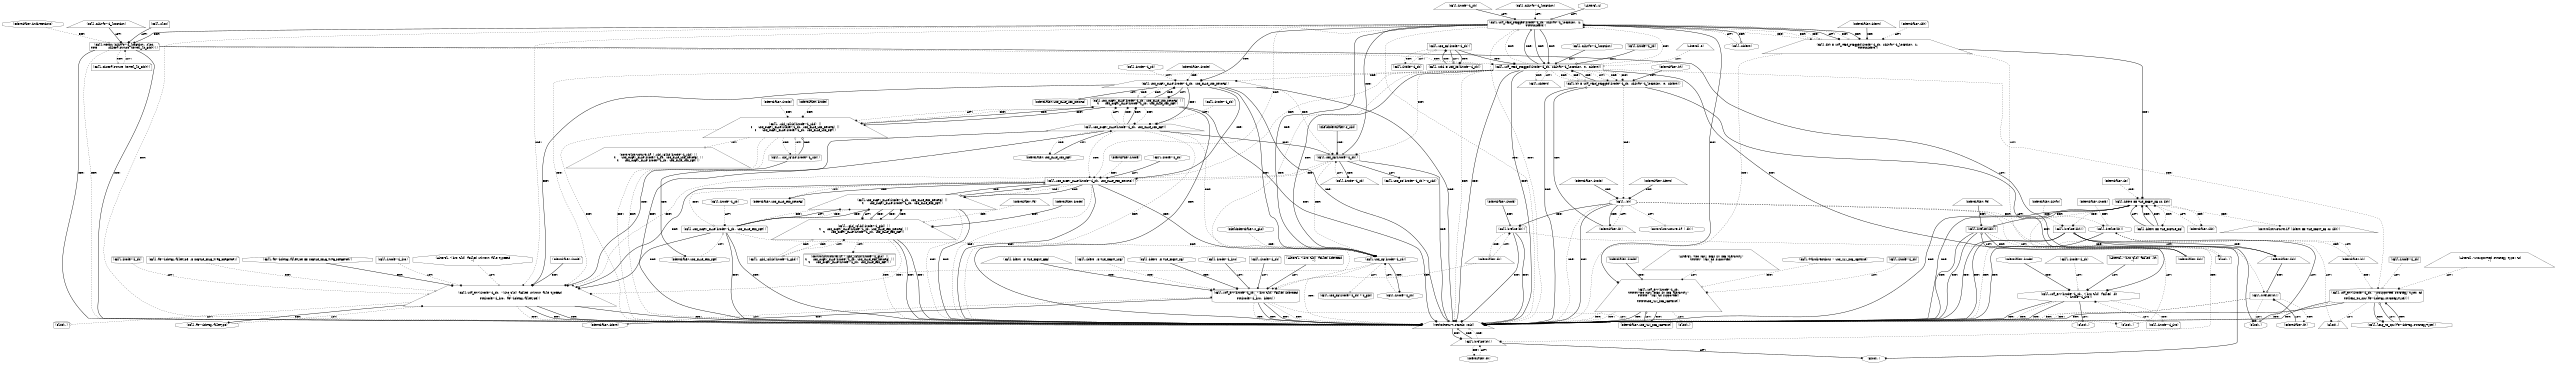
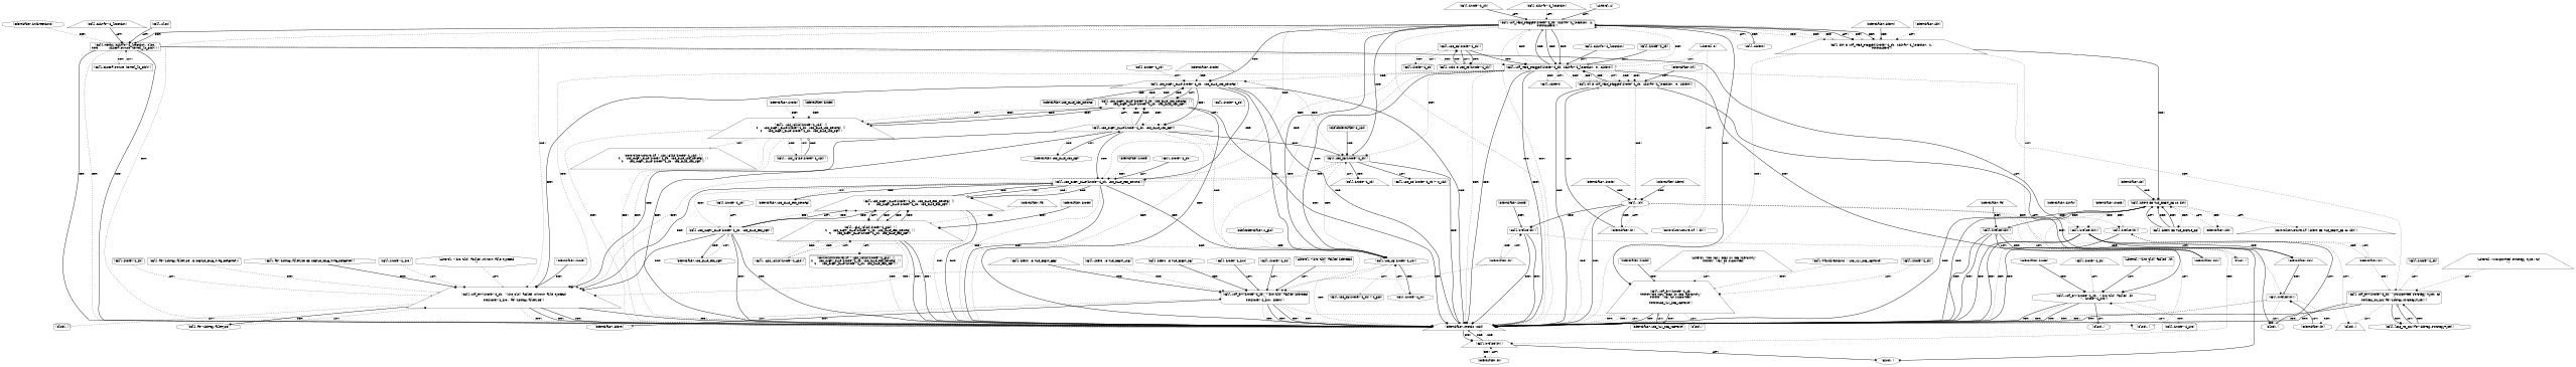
  digraph {
    fontname="DejaVu Sans Mono"
    node [fontname="DejaVu Sans Mono" shape=trapezium]
    edge [arrowhead=box fontname="DejaVu Sans Mono" style=dashed]
    n1 [label="(Call,udf_read_ptagged(inode->i_sb, &iinfo->i_location, 1,\n \t\t\t\t\t&ident))" shape=cylinder]
    n2 [label="(Call,udf_read_ptagged(inode->i_sb, &iinfo->i_location, 0, &ident))" shape=cylinder]
    n3 [label="(Call,memcpy(&iinfo->i_location, &loc,\n\t\t\t\t       sizeof(struct kernel_lb_addr)))" shape=note]
    n4 [label="(Call,ibh = udf_read_ptagged(inode->i_sb, &iinfo->i_location, 1,\n \t\t\t\t\t&ident))"]
    n5 [label="(Call,udf_err(inode->i_sb,\n\t\t\t\t\t\t\"too many ICBs in ICB hierarchy\"\n\t\t\t\t\t\t\" (max %d supported)\n\",\n\t\t\t\t\t\tUDF_MAX_ICB_NESTING))"]
    n6 [label="(Call,UDF_QUERY_FLAG(inode->i_sb, UDF_FLAG_UID_IGNORE))"]
    n7 [label="(Call,UDF_SB(inode->i_sb))" shape=cylinder]
    n8 [label="(Call,UDF_QUERY_FLAG(inode->i_sb, UDF_FLAG_GID_IGNORE))" shape=note]
    n9 [label="(Call,UDF_SB(inode->i_sb))" shape=octagon]
    n10 [label="(Call,udf_err(inode->i_sb, \"(ino %ld) failed unknown file type=%d\n\",\n\t\t\tinode->i_ino, fe->icbTag.fileType))"]
    n11 [label="(Call,&ident)" shape=octagon]
-   n12 [label="(MethodReturn,static void)"]
+   n12 [label="(Identifier,static void)"]
    n13 [label="(Call,bh = udf_read_ptagged(inode->i_sb, &iinfo->i_location, 0, &ident))" shape=cylinder]
    n14 [label="(Call,udf_err(inode->i_sb, \"(ino %ld) failed !bh\n\", inode->i_ino))" shape=octagon]
    n15 [label="(Call,udf_err(inode->i_sb, \"(ino %ld) failed ident=%d\n\",\n\t\t\tinode->i_ino, ident))" shape=cylinder]
    n16 [label="(Call,udf_err(inode->i_sb, \"unsupported strategy type: %d\n\",\n\t\t\tle16_to_cpu(fe->icbTag.strategyType)))" shape=cylinder]
    n17 [label="(Call,&ident)"]
    n18 [label="(Block,)" shape=octagon]
    n19 [label="(Call,sizeof(struct kernel_lb_addr))" shape=note]
    n20 [label="(Call,ident == TAG_IDENT_IE && ibh)" shape=cylinder]
    n21 [label="(Block,)" shape=note]
    n22 [label="(Block,)" shape=cylinder]
    n23 [label="(Identifier,UDF_MAX_ICB_NESTING)" shape=cylinder]
    n24 [label="(Call,UDF_QUERY_FLAG(inode->i_sb, UDF_FLAG_UID_IGNORE) ||\n\t    UDF_QUERY_FLAG(inode->i_sb, UDF_FLAG_UID_SET))" shape=cylinder]
    n25 [label="(Call,UDF_QUERY_FLAG(inode->i_sb, UDF_FLAG_UID_SET))"]
    n26 [label="(Identifier,UDF_FLAG_UID_IGNORE)" shape=cylinder]
    n27 [label="(Call,UDF_SB(inode->i_sb)->s_uid)" shape=note]
    n28 [label="(Call,inode->i_sb)"]
    n29 [label="(Call,UDF_QUERY_FLAG(inode->i_sb, UDF_FLAG_GID_IGNORE) ||\n\t    UDF_QUERY_FLAG(inode->i_sb, UDF_FLAG_GID_SET))"]
    n30 [label="(Call,UDF_QUERY_FLAG(inode->i_sb, UDF_FLAG_GID_SET))" shape=note]
    n31 [label="(Identifier,UDF_FLAG_GID_IGNORE)" shape=note]
    n32 [label="(Call,UDF_SB(inode->i_sb)->s_gid)" shape=cylinder]
    n33 [label="(Call,inode->i_sb)" shape=octagon]
    n34 [label="(Call,fe->icbTag.fileType)" shape=octagon]
    n35 [label="(Block,)" shape=cylinder]
    n36 [label="(Call,brelse(bh))"]
    n37 [label="(Call,!bh)" shape=octagon]
    n38 [label="(Block,)" shape=octagon]
    n39 [label="(Block,)" shape=octagon]
    n40 [label="(Call,inode->i_ino)" shape=note]
    n41 [label="(Block,)" shape=octagon]
    n42 [label="(Identifier,ident)" shape=octagon]
    n43 [label="(Block,)"]
    n44 [label="(Call,le16_to_cpu(fe->icbTag.strategyType))" shape=octagon]
    n45 [label="(Call,UDF_SB(inode->i_sb))" shape=note]
    n46 [label="(Call,*sbi = UDF_SB(inode->i_sb))" shape=cylinder]
    n47 [label="(Call,inode->i_sb)" shape=cylinder]
    n48 [label="(Call,brelse(bh))" shape=note]
    n49 [label="(Call,brelse(bh))" shape=note]
    n50 [label="(Call,brelse(bh))" shape=octagon]
    n51 [label="(ControlStructure,if (!bh))" shape=octagon]
    n52 [label="(Identifier,bh)"]
    n53 [label="(Identifier,bh)"]
    n54 [label="(Identifier,bh)" shape=octagon]
    n55 [label="(Identifier,bh)"]
    n56 [label="(Identifier,bh)" shape=octagon]
    n57 [label="(Call,brelse(ibh))" shape=note]
    n58 [label="(Call,brelse(ibh))" shape=cylinder]
    n59 [label="(ControlStructure,if (ident == TAG_IDENT_IE && ibh))"]
    n60 [label="(Call,ident == TAG_ICBTAG_IE)" shape=note]
    n61 [label="(Identifier,ibh)" shape=note]
    n62 [label="(Identifier,ibh)"]
    n63 [label="(Identifier,ibh)" shape=note]
    n64 [label="(Call,!uid_valid(inode->i_uid) ||\n\t    UDF_QUERY_FLAG(inode->i_sb, UDF_FLAG_UID_IGNORE) ||\n\t    UDF_QUERY_FLAG(inode->i_sb, UDF_FLAG_UID_SET))"]
    n65 [label="(Identifier,UDF_FLAG_UID_SET)" shape=octagon]
    n66 [label="(Call,!uid_valid(inode->i_uid))" shape=cylinder]
    n67 [label="(ControlStructure,if (!uid_valid(inode->i_uid) ||\n\t    UDF_QUERY_FLAG(inode->i_sb, UDF_FLAG_UID_IGNORE) ||\n\t    UDF_QUERY_FLAG(inode->i_sb, UDF_FLAG_UID_SET)))"]
    n68 [label="(Call,!gid_valid(inode->i_gid) ||\n\t    UDF_QUERY_FLAG(inode->i_sb, UDF_FLAG_GID_IGNORE) ||\n\t    UDF_QUERY_FLAG(inode->i_sb, UDF_FLAG_GID_SET))"]
    n69 [label="(Identifier,UDF_FLAG_GID_SET)" shape=octagon]
    n70 [label="(Call,!gid_valid(inode->i_gid))" shape=note]
    n71 [label="(ControlStructure,if (!gid_valid(inode->i_gid) ||\n\t    UDF_QUERY_FLAG(inode->i_sb, UDF_FLAG_GID_IGNORE) ||\n\t    UDF_QUERY_FLAG(inode->i_sb, UDF_FLAG_GID_SET)))" shape=cylinder]
    n72 [label="(Identifier,inode)" shape=note]
    n73 [label="(Call,&loc)" shape=note]
    n74 [label="(Identifier,inode)"]
    n75 [label="(Call,inode->i_sb)" shape=octagon]
    n76 [label="(Call,inode->i_sb)" shape=cylinder]
    n77 [label="(Call,inode->i_sb)" shape=cylinder]
    n78 [label="(Identifier,inode)" shape=cylinder]
    n79 [label="(Call,fe->icbTag.fileType != ICBTAG_FILE_TYPE_DIRECTORY)" shape=note]
    n80 [label="(Identifier,bh)" shape=octagon]
    n81 [label="(Call,inode->i_sb)" shape=cylinder]
    n82 [label="(FieldIdentifier,s_gid)" shape=octagon]
    n83 [label="(Call,inode->i_sb)" shape=octagon]
    n84 [label="(Call,inode->i_ino)" shape=octagon]
    n85 [label="(Call,fe->icbTag.fileType == ICBTAG_FILE_TYPE_DIRECTORY)" shape=octagon]
    n86 [label="(Call,inode->i_sb)" shape=octagon]
    n87 [label="(Identifier,fe)"]
    n88 [label="(Call,++indirections > UDF_MAX_ICB_NESTING)" shape=octagon]
    n89 [label="(Call,inode->i_sb)"]
    n90 [label="(Call,inode->i_ino)" shape=note]
    n91 [label="(Identifier,inode)" shape=note]
    n92 [label="(Identifier,fe)"]
    n93 [label="(Identifier,ibh)" shape=note]
    n94 [label="(Call,inode->i_sb)" shape=note]
    n95 [label="(Literal,\"(ino %ld) failed ident=%d\n\")" shape=cylinder]
    n96 [label="(Literal,\"unsupported strategy type: %d\n\")"]
    n97 [label="(Identifier,inode)" shape=cylinder]
    n98 [label="(Call,inode->i_sb)" shape=cylinder]
    n99 [label="(Literal,\"(ino %ld) failed unknown file type=%d\n\")" shape=octagon]
    n100 [label="(Call,inode->i_sb)"]
    n101 [label="(Call,&iinfo->i_location)"]
    n102 [label="(Identifier,indirections)" shape=octagon]
    n103 [label="(Identifier,inode)" shape=note]
    n104 [label="(Call,ident != TAG_IDENT_EFE)"]
    n105 [label="(Call,inode->i_sb)" shape=note]
    n106 [label="(Identifier,ident)"]
    n107 [label="(Identifier,inode)" shape=cylinder]
    n108 [label="(Call,&iinfo->i_location)"]
    n109 [label="(Literal,0)"]
    n110 [label="(Identifier,inode)" shape=cylinder]
    n111 [label="(Identifier,inode)"]
    n112 [label="(Call,ident != TAG_IDENT_USE)" shape=note]
    n113 [label="(Identifier,ident)"]
    n114 [label="(Literal,\"(ino %ld) failed !bh\n\")" shape=cylinder]
    n115 [label="(Call,&iinfo->i_location)" shape=octagon]
    n116 [label="(Literal,1)" shape=octagon]
    n117 [label="(Call,ident != TAG_IDENT_FE)" shape=octagon]
    n118 [label="(Identifier,iinfo)" shape=note]
    n119 [label="(Identifier,inode)" shape=octagon]
    n120 [label="(Identifier,inode)" shape=note]
    n121 [label="(FieldIdentifier,s_uid)" shape=cylinder]
    n122 [label="(Literal,\"too many ICBs in ICB hierarchy\"\n\t\t\t\t\t\t\" (max %d supported)\n\")"]
    n123 [label="(Identifier,ie)" shape=note]
    n1 -> n2 [arrowhead=dot label="DDG: " style=bold]
    n1 -> n2 [arrowhead=dot label="DDG: " style=bold]
    n1 -> n3 [arrowhead=dot label="DDG: " style=bold]
    n1 -> n4 [label="AST: " style=bold]
    n1 -> n4 [arrowhead=odot label="DDG: "]
    n1 -> n4 [arrowhead=dot label="DDG: " style=bold]
    n1 -> n4 [arrowhead=dot label="DDG: "]
    n1 -> n4 [arrowhead=odot label="DDG: "]
    n1 -> n5 [label="DDG: " style=bold]
    n1 -> n6 [label="DDG: " style=bold]
    n1 -> n7 [arrowhead=odot label="DDG: " style=bold]
    n1 -> n8 [arrowhead=dot label="DDG: "]
    n1 -> n9 [label="DDG: " style=bold]
    n1 -> n10 [arrowhead=dot label="DDG: "]
    n1 -> n11 [arrowhead=odot label="CFG: " style=bold]
    n1 -> n12 [arrowhead=odot label="DDG: "]
    n1 -> n12 [arrowhead=odot label="DDG: "]
    n1 -> n12 [label="DDG: "]
    n2 -> n1 [arrowhead=dot label="DDG: "]
    n2 -> n1 [arrowhead=odot label="DDG: "]
    n2 -> n1 [arrowhead=odot label="DDG: " style=bold]
    n2 -> n6 [label="DDG: "]
    n2 -> n7 [label="DDG: "]
    n2 -> n8 [arrowhead=dot label="DDG: "]
    n2 -> n9 [label="DDG: " style=bold]
    n2 -> n10 [label="DDG: "]
    n2 -> n12 [label="DDG: "]
    n2 -> n12 [label="DDG: " style=bold]
    n2 -> n12 [label="DDG: " style=bold]
    n2 -> n13 [arrowhead=dot label="AST: "]
    n2 -> n13 [arrowhead=dot label="DDG: "]
    n2 -> n13 [label="DDG: "]
    n2 -> n13 [arrowhead=odot label="DDG: "]
    n2 -> n13 [arrowhead=odot label="DDG: "]
    n2 -> n14 [label="DDG: " style=bold]
    n2 -> n15 [label="DDG: "]
    n2 -> n16 [arrowhead=dot label="DDG: "]
    n2 -> n17 [arrowhead=odot label="CFG: "]
    n3 -> n2 [label="DDG: "]
    n3 -> n12 [arrowhead=dot label="DDG: " style=bold]
    n3 -> n12 [arrowhead=dot label="DDG: " style=bold]
    n3 -> n12 [arrowhead=dot label="DDG: "]
    n3 -> n18 [label="AST: " style=bold]
    n3 -> n19 [arrowhead=odot label="CFG: "]
    n4 -> n1 [arrowhead=dot label="CFG: "]
    n4 -> n12 [label="DDG: "]
    n4 -> n20 [label="DDG: " style=bold]
    n4 -> n21 [arrowhead=odot label="AST: "]
    n5 -> n12 [arrowhead=odot label="DDG: "]
    n5 -> n12 [label="DDG: " style=bold]
    n5 -> n12 [arrowhead=dot label="DDG: "]
    n5 -> n22 [arrowhead=odot label="AST: "]
    n5 -> n23 [arrowhead=dot label="CFG: " style=bold]
    n6 -> n7 [label="DDG: "]
    n6 -> n8 [arrowhead=odot label="CFG: " style=bold]
    n6 -> n9 [arrowhead=dot label="DDG: " style=bold]
    n6 -> n10 [arrowhead=dot label="DDG: " style=bold]
    n6 -> n12 [arrowhead=odot label="DDG: " style=bold]
    n6 -> n12 [arrowhead=odot label="DDG: " style=bold]
    n6 -> n24 [label="AST: " style=bold]
    n6 -> n24 [arrowhead=odot label="DDG: "]
    n6 -> n24 [arrowhead=odot label="DDG: "]
    n6 -> n25 [label="DDG: " style=bold]
-   n6 -> n26 [arrowhead=odot label="AST: " style=bold]
+   n6 -> n26 [arrowhead=odot label="CFG: " style=bold]
    n7 -> n8 [arrowhead=odot label="DDG: "]
    n7 -> n9 [arrowhead=dot label="DDG: "]
    n7 -> n10 [arrowhead=dot label="DDG: "]
    n7 -> n12 [arrowhead=odot label="DDG: " style=bold]
    n7 -> n27 [arrowhead=dot label="AST: " style=bold]
    n7 -> n28 [arrowhead=dot label="CFG: " style=bold]
    n8 -> n9 [arrowhead=odot label="DDG: " style=bold]
    n8 -> n10 [arrowhead=dot label="DDG: " style=bold]
    n8 -> n12 [arrowhead=dot label="DDG: " style=bold]
    n8 -> n12 [arrowhead=dot label="DDG: "]
    n8 -> n29 [arrowhead=odot label="AST: " style=bold]
    n8 -> n29 [arrowhead=dot label="DDG: "]
    n8 -> n29 [arrowhead=dot label="DDG: " style=bold]
    n8 -> n30 [arrowhead=odot label="DDG: "]
    n8 -> n31 [arrowhead=dot label="CFG: " style=bold]
    n9 -> n10 [label="DDG: "]
    n9 -> n12 [label="DDG: "]
    n9 -> n32 [arrowhead=odot label="AST: "]
    n9 -> n33 [arrowhead=dot label="CFG: " style=bold]
    n10 -> n12 [arrowhead=dot label="DDG: "]
    n10 -> n12 [arrowhead=dot label="DDG: " style=bold]
    n10 -> n12 [arrowhead=dot label="DDG: " style=bold]
    n10 -> n12 [label="DDG: " style=bold]
    n10 -> n34 [arrowhead=dot label="CFG: " style=bold]
    n10 -> n35 [arrowhead=odot label="AST: "]
    n11 -> n1 [arrowhead=odot label="AST: "]
    n12 -> n36 [label="CFG: " style=bold]
    n13 -> n2 [label="CFG: " style=bold]
    n13 -> n12 [label="DDG: " style=bold]
    n13 -> n37 [arrowhead=dot label="DDG: "]
    n13 -> n38 [arrowhead=dot label="AST: " style=bold]
    n14 -> n12 [arrowhead=dot label="DDG: " style=bold]
    n14 -> n12 [label="DDG: " style=bold]
    n14 -> n12 [label="DDG: "]
    n14 -> n39 [arrowhead=odot label="AST: " style=bold]
    n14 -> n40 [arrowhead=odot label="CFG: "]
    n15 -> n12 [arrowhead=dot label="DDG: "]
    n15 -> n12 [arrowhead=dot label="DDG: " style=bold]
    n15 -> n12 [label="DDG: " style=bold]
    n15 -> n12 [label="DDG: "]
    n15 -> n41 [label="AST: "]
    n15 -> n42 [arrowhead=odot label="CFG: " style=bold]
    n16 -> n12 [arrowhead=dot label="DDG: " style=bold]
    n16 -> n12 [arrowhead=odot label="DDG: "]
    n16 -> n12 [arrowhead=dot label="DDG: " style=bold]
    n16 -> n43 [arrowhead=odot label="AST: "]
    n16 -> n44 [label="CFG: " style=bold]
    n17 -> n2 [arrowhead=odot label="AST: "]
    n19 -> n3 [arrowhead=dot label="AST: "]
    n20 -> n12 [arrowhead=odot label="DDG: " style=bold]
    n20 -> n12 [arrowhead=dot label="DDG: " style=bold]
    n20 -> n57 [label="DDG: "]
    n20 -> n58 [arrowhead=odot label="DDG: " style=bold]
-   n20 -> n59 [arrowhead=dot label="DDG: "]
+   n20 -> n59 [arrowhead=dot label="AST: "]
    n20 -> n60 [label="CFG: "]
    n20 -> n61 [label="CFG: "]
    n23 -> n5 [arrowhead=odot label="AST: " style=bold]
    n24 -> n6 [label="CFG: " style=bold]
    n24 -> n12 [arrowhead=odot label="DDG: " style=bold]
    n24 -> n12 [label="DDG: " style=bold]
    n24 -> n25 [label="CFG: "]
    n24 -> n64 [arrowhead=dot label="AST: "]
    n24 -> n64 [arrowhead=dot label="DDG: " style=bold]
    n24 -> n64 [arrowhead=dot label="DDG: " style=bold]
    n25 -> n7 [arrowhead=odot label="DDG: " style=bold]
-   n25 -> n8 [arrowhead=dot label="DDG: "]
+   n25 -> n8 [arrowhead=dot label="DDG: " style=bold]
    n25 -> n9 [label="DDG: "]
    n25 -> n10 [label="DDG: " style=bold]
    n25 -> n12 [arrowhead=dot label="DDG: "]
    n25 -> n12 [label="DDG: " style=bold]
    n25 -> n24 [label="AST: "]
    n25 -> n24 [label="DDG: "]
    n25 -> n24 [label="DDG: " style=bold]
    n25 -> n65 [label="CFG: "]
    n28 -> n7 [arrowhead=dot label="AST: "]
    n29 -> n8 [arrowhead=odot label="CFG: " style=bold]
    n29 -> n12 [arrowhead=dot label="DDG: " style=bold]
    n29 -> n12 [arrowhead=dot label="DDG: "]
    n29 -> n30 [arrowhead=odot label="CFG: "]
    n29 -> n68 [label="AST: " style=bold]
    n29 -> n68 [arrowhead=odot label="DDG: " style=bold]
    n29 -> n68 [arrowhead=dot label="DDG: " style=bold]
    n30 -> n9 [arrowhead=dot label="DDG: "]
    n30 -> n10 [label="DDG: " style=bold]
    n30 -> n12 [arrowhead=odot label="DDG: " style=bold]
    n30 -> n12 [arrowhead=odot label="DDG: " style=bold]
    n30 -> n29 [arrowhead=dot label="AST: " style=bold]
    n30 -> n29 [arrowhead=dot label="DDG: "]
    n30 -> n29 [arrowhead=dot label="DDG: " style=bold]
-   n66 -> n69 [arrowhead=dot label="CFG: " style=bold]
+   n30 -> n69 [arrowhead=dot label="CFG: " style=bold]
    n31 -> n8 [arrowhead=odot label="AST: "]
    n33 -> n9 [label="AST: "]
    n34 -> n10 [label="AST: "]
    n36 -> n12 [arrowhead=odot label="DDG: " style=bold]
    n36 -> n12 [arrowhead=odot label="DDG: "]
    n36 -> n38 [arrowhead=dot label="AST: " style=bold]
    n36 -> n56 [arrowhead=dot label="CFG: "]
    n37 -> n12 [arrowhead=dot label="DDG: " style=bold]
    n37 -> n12 [arrowhead=dot label="DDG: "]
    n37 -> n36 [label="DDG: "]
    n37 -> n48 [label="DDG: " style=bold]
    n37 -> n49 [arrowhead=dot label="DDG: "]
    n37 -> n50 [label="DDG: "]
-   n37 -> n51 [arrowhead=odot label="AST: "]
+   n109 -> n51 [arrowhead=odot label="AST: "]
    n37 -> n52 [arrowhead=dot label="CFG: " style=bold]
    n40 -> n14 [label="AST: "]
    n42 -> n15 [arrowhead=dot label="AST: "]
    n44 -> n16 [arrowhead=odot label="AST: " style=bold]
    n44 -> n16 [arrowhead=dot label="DDG: " style=bold]
    n45 -> n2 [label="DDG: " style=bold]
    n45 -> n46 [arrowhead=odot label="AST: " style=bold]
    n45 -> n46 [label="DDG: " style=bold]
    n45 -> n47 [arrowhead=dot label="CFG: "]
    n46 -> n45 [label="CFG: " style=bold]
    n47 -> n45 [arrowhead=odot label="AST: "]
    n48 -> n12 [arrowhead=dot label="DDG: " style=bold]
    n48 -> n12 [label="DDG: " style=bold]
    n48 -> n41 [arrowhead=odot label="AST: "]
    n48 -> n53 [arrowhead=odot label="CFG: "]
    n49 -> n12 [arrowhead=dot label="DDG: "]
    n49 -> n12 [label="DDG: "]
    n49 -> n18 [label="AST: "]
    n49 -> n54 [arrowhead=dot label="CFG: "]
    n50 -> n12 [label="DDG: "]
    n50 -> n12 [arrowhead=odot label="DDG: " style=bold]
    n50 -> n43 [label="AST: "]
    n50 -> n55 [arrowhead=odot label="CFG: "]
    n52 -> n13 [arrowhead=odot label="CFG: " style=bold]
    n52 -> n37 [arrowhead=odot label="AST: "]
    n53 -> n15 [arrowhead=dot label="CFG: "]
    n53 -> n48 [label="AST: "]
    n54 -> n49 [label="AST: " style=bold]
    n55 -> n16 [arrowhead=odot label="CFG: "]
    n55 -> n50 [arrowhead=dot label="AST: "]
    n56 -> n36 [arrowhead=dot label="AST: "]
    n57 -> n12 [arrowhead=odot label="DDG: " style=bold]
    n57 -> n12 [arrowhead=odot label="DDG: " style=bold]
    n57 -> n18 [arrowhead=odot label="AST: " style=bold]
    n57 -> n62 [label="CFG: " style=bold]
    n58 -> n12 [arrowhead=odot label="DDG: " style=bold]
    n58 -> n12 [arrowhead=odot label="DDG: " style=bold]
    n58 -> n21 [arrowhead=dot label="AST: "]
    n58 -> n63 [arrowhead=odot label="CFG: " style=bold]
    n60 -> n20 [arrowhead=dot label="AST: " style=bold]
    n60 -> n20 [label="DDG: " style=bold]
    n60 -> n20 [arrowhead=dot label="DDG: " style=bold]
    n61 -> n20 [label="AST: "]
    n62 -> n49 [arrowhead=odot label="CFG: " style=bold]
    n62 -> n57 [arrowhead=odot label="AST: " style=bold]
    n63 -> n20 [arrowhead=dot label="CFG: "]
    n63 -> n58 [arrowhead=odot label="AST: " style=bold]
    n64 -> n12 [arrowhead=dot label="DDG: "]
    n64 -> n12 [label="DDG: "]
    n64 -> n12 [arrowhead=odot label="DDG: "]
    n64 -> n24 [label="CFG: "]
    n64 -> n66 [arrowhead=dot label="CFG: "]
    n64 -> n67 [arrowhead=odot label="AST: "]
    n65 -> n25 [arrowhead=dot label="AST: " style=bold]
    n66 -> n64 [arrowhead=odot label="AST: "]
    n66 -> n64 [arrowhead=odot label="DDG: " style=bold]
    n68 -> n12 [label="DDG: "]
    n68 -> n12 [arrowhead=dot label="DDG: " style=bold]
    n68 -> n12 [arrowhead=dot label="DDG: " style=bold]
    n68 -> n29 [label="CFG: " style=bold]
    n68 -> n70 [arrowhead=odot label="CFG: "]
    n68 -> n71 [label="AST: "]
    n69 -> n30 [arrowhead=odot label="AST: "]
    n70 -> n68 [label="AST: "]
    n70 -> n68 [arrowhead=odot label="DDG: "]
    n72 -> n64 [arrowhead=dot label="CFG: "]
    n73 -> n3 [label="AST: " style=bold]
    n74 -> n6 [arrowhead=dot label="CFG: "]
    n75 -> n8 [arrowhead=dot label="AST: " style=bold]
    n76 -> n10 [arrowhead=odot label="AST: "]
    n77 -> n16 [arrowhead=odot label="AST: "]
    n78 -> n8 [label="CFG: "]
    n79 -> n10 [arrowhead=odot label="DDG: "]
    n80 -> n13 [arrowhead=dot label="AST: " style=bold]
    n81 -> n2 [arrowhead=odot label="AST: " style=bold]
    n82 -> n9 [arrowhead=dot label="CFG: "]
    n83 -> n6 [label="AST: "]
    n84 -> n15 [arrowhead=odot label="AST: " style=bold]
    n85 -> n10 [label="DDG: " style=bold]
    n86 -> n30 [label="AST: "]
    n87 -> n68 [arrowhead=odot label="CFG: "]
    n88 -> n5 [arrowhead=odot label="DDG: "]
    n89 -> n14 [arrowhead=odot label="AST: "]
    n90 -> n10 [label="AST: "]
    n91 -> n50 [arrowhead=odot label="CFG: "]
    n92 -> n58 [arrowhead=dot label="CFG: " style=bold]
    n93 -> n4 [label="AST: "]
    n94 -> n15 [arrowhead=dot label="AST: " style=bold]
    n95 -> n15 [arrowhead=dot label="AST: " style=bold]
    n96 -> n16 [label="AST: "]
    n97 -> n48 [arrowhead=odot label="CFG: " style=bold]
    n98 -> n5 [label="AST: "]
    n99 -> n10 [arrowhead=odot label="AST: "]
    n100 -> n1 [arrowhead=dot label="AST: " style=bold]
    n101 -> n1 [arrowhead=dot label="AST: "]
    n102 -> n3 [arrowhead=odot label="CFG: "]
    n103 -> n10 [label="CFG: " style=bold]
    n104 -> n15 [label="DDG: " style=bold]
    n105 -> n25 [label="AST: "]
    n106 -> n37 [label="CFG: " style=bold]
    n107 -> n5 [arrowhead=odot label="CFG: " style=bold]
    n108 -> n3 [label="AST: " style=bold]
    n109 -> n2 [arrowhead=odot label="AST: "]
    n110 -> n64 [label="CFG: "]
    n111 -> n37 [label="CFG: " style=bold]
    n112 -> n15 [arrowhead=dot label="DDG: "]
    n113 -> n4 [arrowhead=dot label="CFG: " style=bold]
    n114 -> n14 [label="AST: " style=bold]
    n115 -> n2 [arrowhead=dot label="AST: " style=bold]
    n116 -> n1 [arrowhead=odot label="AST: " style=bold]
    n117 -> n15 [label="DDG: " style=bold]
    n118 -> n57 [label="CFG: "]
    n119 -> n14 [label="CFG: " style=bold]
    n120 -> n68 [label="CFG: " style=bold]
    n121 -> n7 [label="CFG: " style=bold]
    n122 -> n5 [arrowhead=dot label="AST: "]
-   n123 -> n20 [label="CFG: "]
+   n123 -> n20 [label="CFG: " style=bold]
  }
